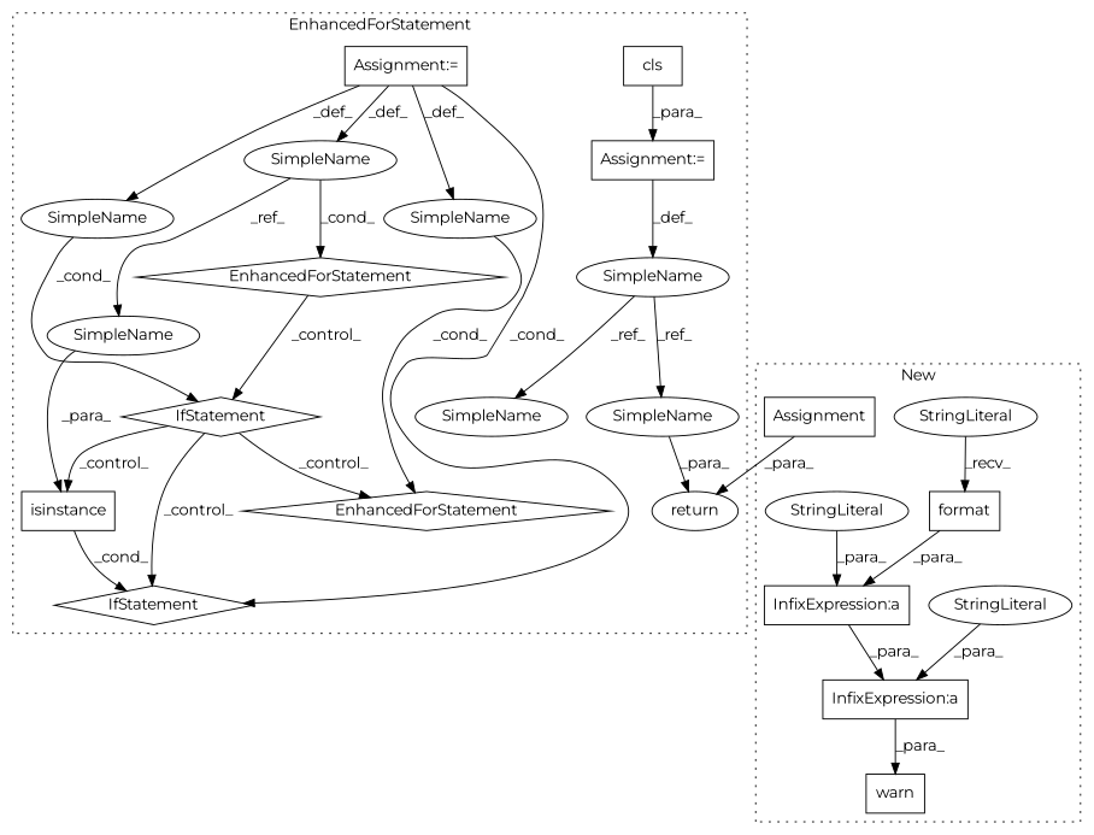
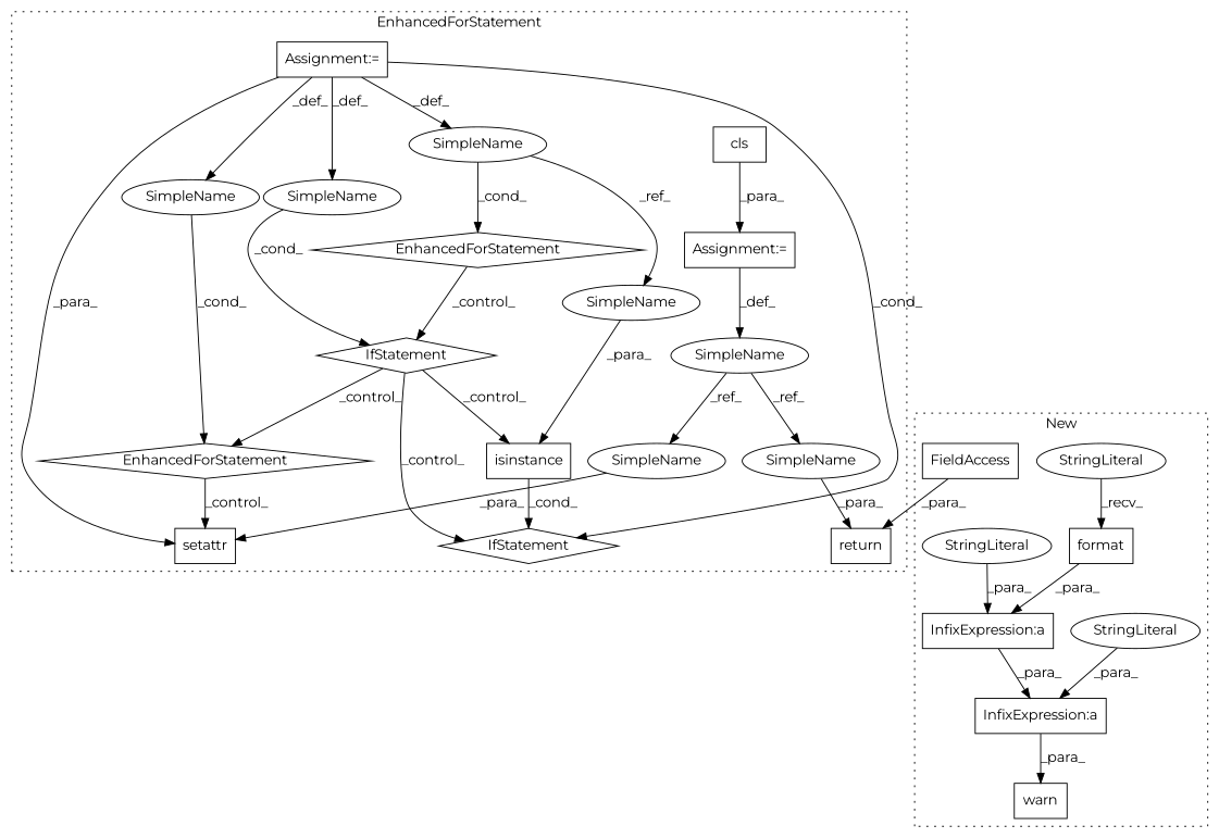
  digraph {
    fontname=Montserrat
    node [a=42 fontname=Montserrat l=2 s="2289,2379" shape=box]
    edge [fontname=Montserrat]
+   n1 [a=32 l="8,1" label=setattr s="2769,2812"]
    n2 [a=70 l="61,2" label=EnhancedForStatement s="2630,2705" shape=diamond]
    n3 [label=SimpleName s=2275 shape=ellipse]
-   n4 [a=41 l=7 label=return s=2843 shape=ellipse]
+   n4 [a=41 l=7 label=return s=2843]
    n5 [a=70 l="65,2" label=EnhancedForStatement shape=diamond]
    n6 [label=SimpleName shape=ellipse l="" s=""]
    n7 [l=3 label=SimpleName s=2695 shape=ellipse]
    n8 [l=4 label=SimpleName s=2358 shape=ellipse]
    n9 [a=32 l=5 label=cls s=2278]
    n10 [a=32 l="11,1" label=isinstance s="2555,2575"]
    n11 [a=25 l="10,2" label=IfStatement s="2389,2414" shape=diamond]
    n12 [a=7 l="65,2" label="Assignment:="]
    n13 [a=25 l="4,2" label=IfStatement s="2550,2576" shape=diamond]
    n14 [a=7 l=1 label="Assignment:=" s=2277]
    n15 [label=SimpleName s=2850 shape=ellipse]
    n16 [label=SimpleName s=2777 shape=ellipse]
    n17 [l=4 label=SimpleName s=2566 shape=ellipse]
    n18 [a=32 l="5,1" label=warn s="441,623"]
    n19 [a=27 l=3 label="InfixExpression:a" s=551]
    n20 [a=27 l=3 label="InfixExpression:a" s=494]
    n21 [a=32 l="7,1" label=format s="463,493"]
    n22 [a=45 l=57 label=StringLiteral s=554 shape=ellipse]
    n23 [a=45 l=15 label=StringLiteral s=447 shape=ellipse]
    n24 [a=45 l=53 label=StringLiteral s=497 shape=ellipse]
-   n25 [a=22 l=4 label=Assignment s=470]
+   n25 [a=22 l=4 label=FieldAccess s=470]
    subgraph cluster_1 {
      label=EnhancedForStatement
      style=dotted
+     n1
      n2
      n3
      n4
      n5
      n6
      n7
      n8
      n9
      n10
      n11
      n12
      n13
      n14
      n15
      n16
      n17
    }
    subgraph cluster_2 {
      label=New
      style=dotted
      n18
      n19
      n20
      n21
      n22
      n23
      n24
      n25
    }
+   n2 -> n1 [label=_control_]
    n3 -> n15 [label=_ref_]
    n3 -> n16 [label=_ref_]
    n5 -> n11 [label=_control_]
    n6 -> n11 [label=_cond_]
    n7 -> n2 [label=_cond_]
    n8 -> n5 [label=_cond_]
    n8 -> n17 [label=_ref_]
    n9 -> n14 [label=_para_]
    n10 -> n13 [label=_cond_]
    n11 -> n2 [label=_control_]
    n11 -> n10 [label=_control_]
    n11 -> n13 [label=_control_]
+   n12 -> n1 [label=_para_]
    n12 -> n6 [label=_def_]
    n12 -> n7 [label=_def_]
    n12 -> n8 [label=_def_]
    n12 -> n13 [label=_cond_]
    n14 -> n3 [label=_def_]
    n15 -> n4 [label=_para_]
+   n16 -> n1 [label=_para_]
    n17 -> n10 [label=_para_]
    n19 -> n18 [label=_para_]
    n20 -> n19 [label=_para_]
    n21 -> n20 [label=_para_]
    n22 -> n19 [label=_para_]
    n23 -> n21 [label=_recv_]
    n24 -> n20 [label=_para_]
    n25 -> n4 [label=_para_]
  }
